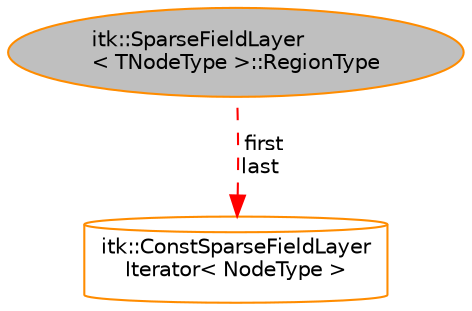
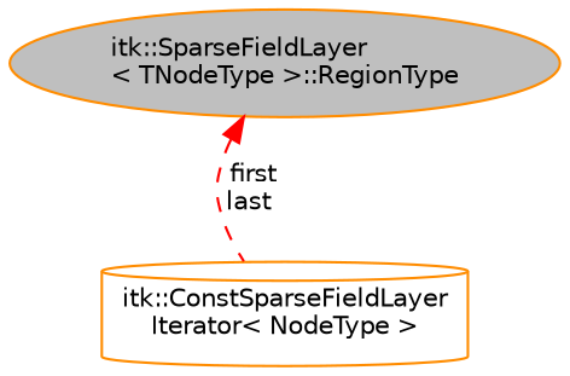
  digraph {
    node [color=darkorange fontname=Helvetica fontsize=10 style=filled]
    n1 [fillcolor=grey75 fontcolor=black height=0.2 label="itk::SparseFieldLayer\l\< TNodeType \>::RegionType" shape=ellipse width=0.4]
    n2 [fillcolor=white height=0.2 label="itk::ConstSparseFieldLayer\lIterator\< NodeType \>" shape=cylinder width=0.4]
-   n2 -> n1 [color=red dir=back fontname=Helvetica fontsize=10 label=" first\nlast" labelfontname=Helvetica labelfontsize=10 style=dashed]
+   n1 -> n2 [color=red dir=back fontname=Helvetica fontsize=10 label=" first\nlast" labelfontname=Helvetica labelfontsize=10 style=dashed]
  }
